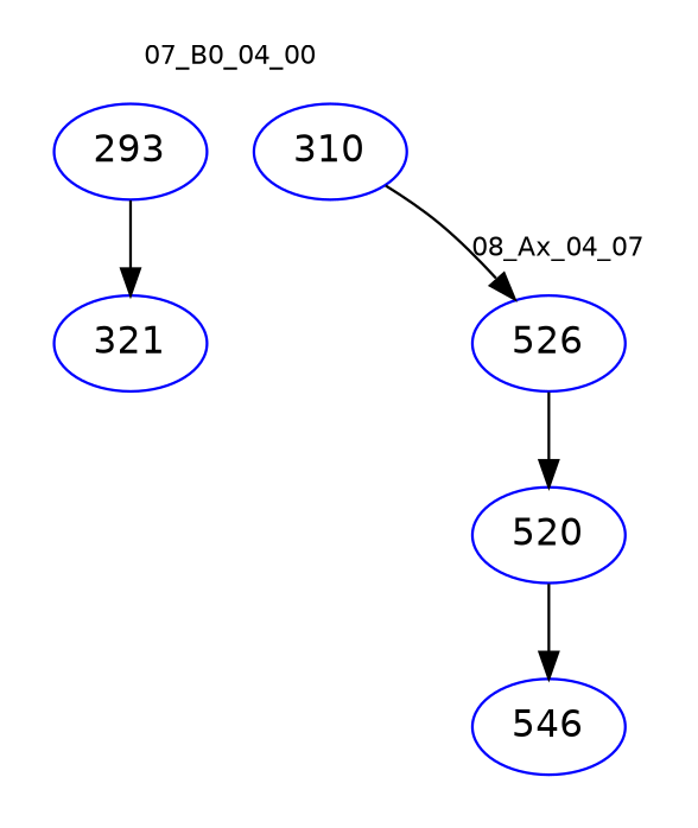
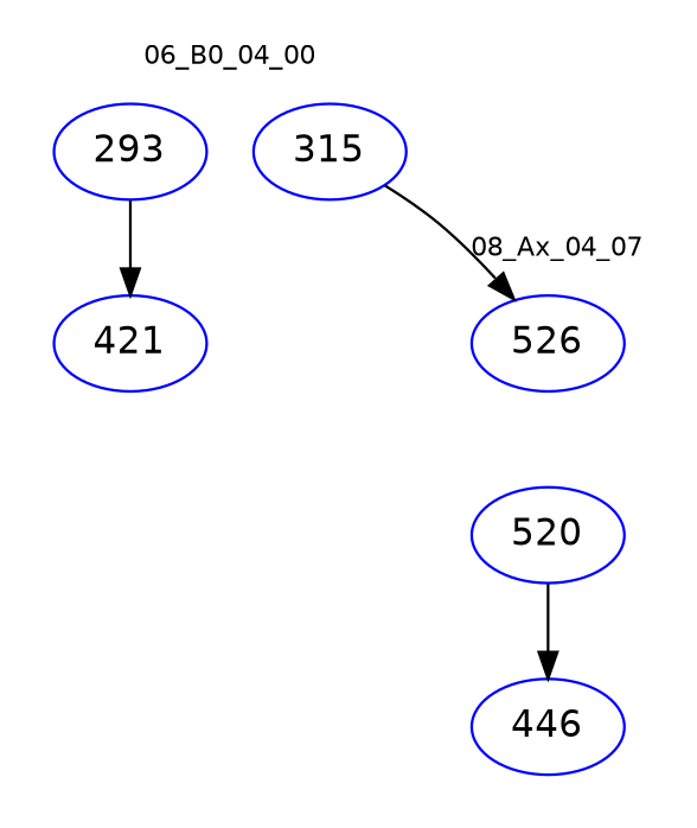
  digraph {
    fontname="DejaVu Sans"
    node [color=blue fontname="DejaVu Sans"]
    edge [color=black fontname="DejaVu Sans"]
    n1 [label=526]
    n2 [label=520]
-   n3 [label=546]
-   n4 [label=310]
+   n3 [label=446]
+   n4 [label=315]
    n5 [label=293]
-   n6 [label=321]
+   n6 [label=421]
    subgraph cluster_1 {
      color=white
      fontsize=10
      label="08_Ax_04_07"
      n1
      n2
      n3
    }
    subgraph cluster_2 {
      color=white
      fontsize=10
-     label="07_B0_04_00"
+     label="06_B0_04_00"
      n4
      n5
      n6
    }
-   n1 -> n2
    n2 -> n3
    n4 -> n1
    n5 -> n6
  }
